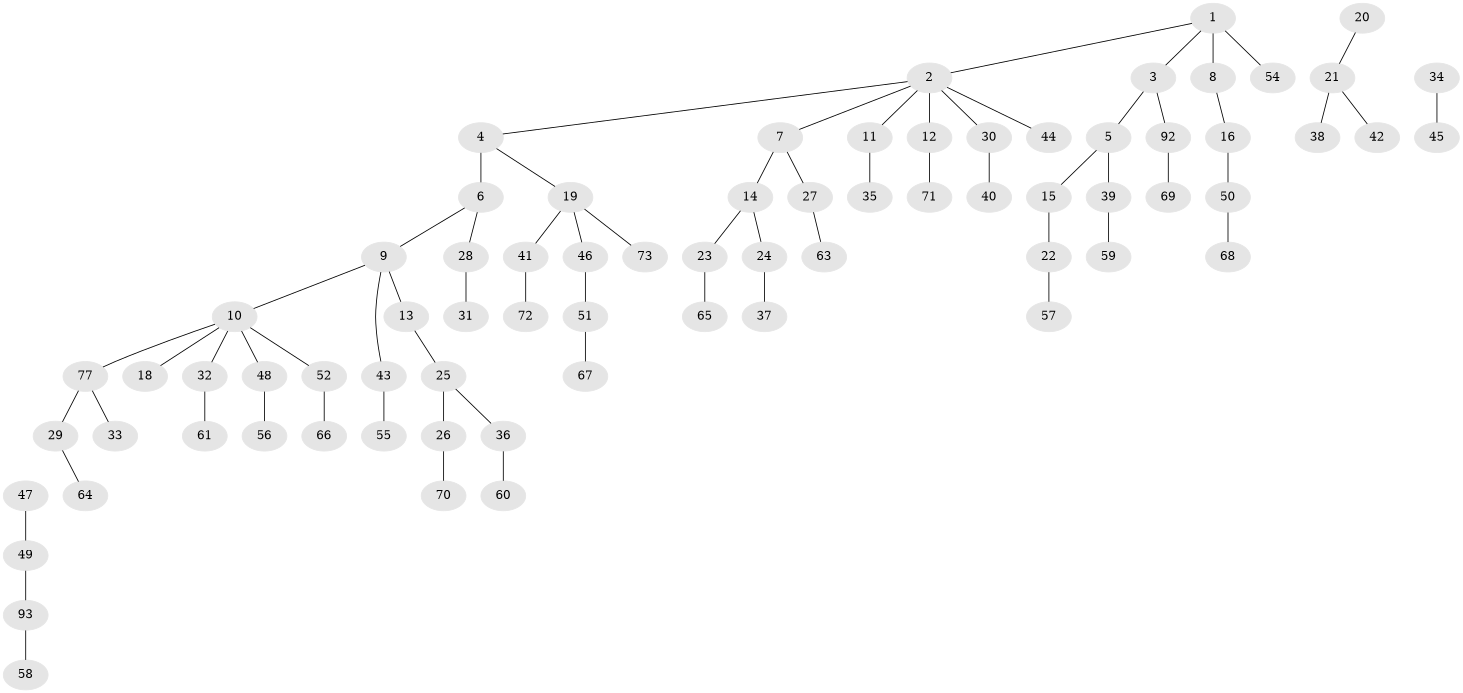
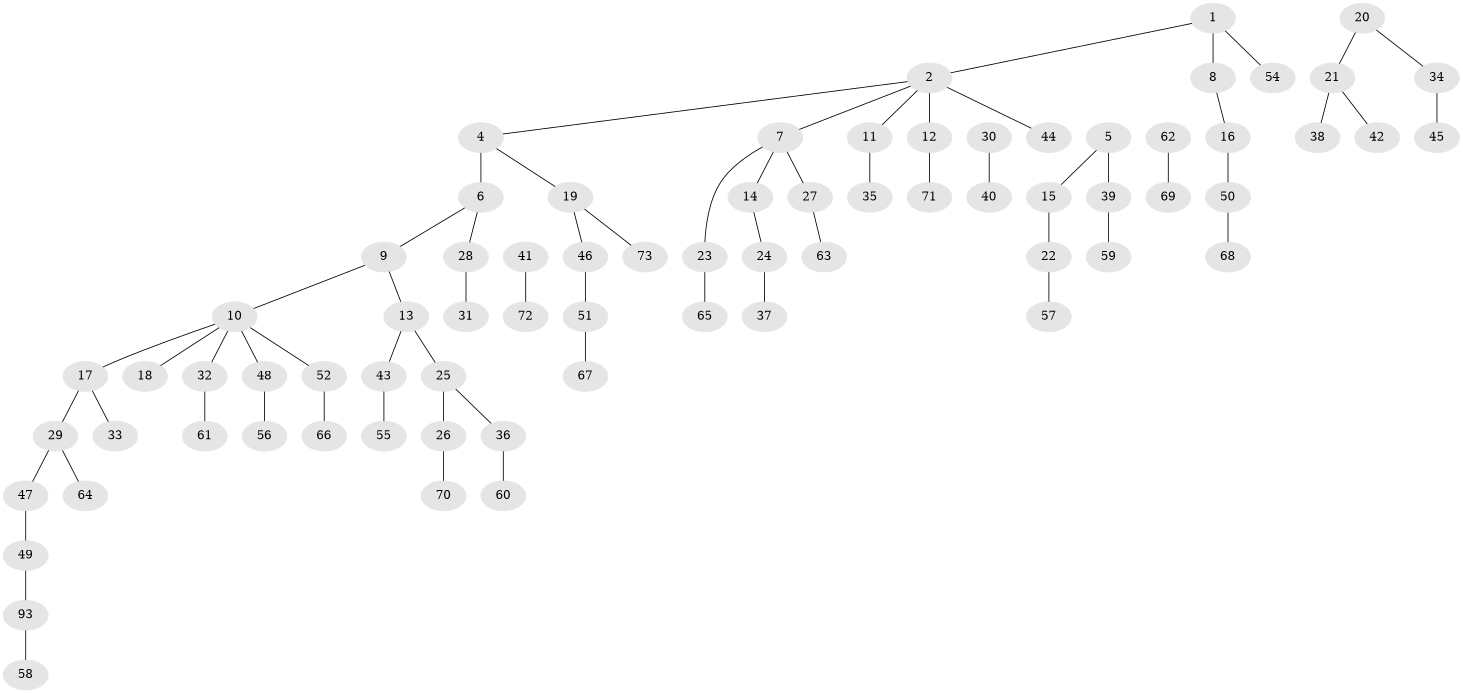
  graph {
    node [color=gray90 style=filled]
    edge [weight=1.0]
    1
    2
-   3
    8
    54
    4
    7
    11
    12
    30
    44
    5
-   62 [label=92]
+   62
    16
    6
    19
    14
    23
    27
    35
    71
    40
    15
    39
    69
    9
    28
    41
    46
    73
    22
    59
    10
    13
    43
    31
    24
    65
    63
    50
-   17 [label=77]
+   17
    18
    32
    48
    52
    25
    55
    29
    33
    61
    56
    66
    26
    36
    37
    20
    21
    34
    57
    68
    47
    64
    72
    51
    38
    42
    45
    70
    60
    49
    67
    n72 [label=93]
    58
    1 -- 2
-   1 -- 3
    1 -- 8 [weight=2.0]
    1 -- 54
    2 -- 4
    2 -- 7
    2 -- 11
    2 -- 12 [weight=2.0]
-   2 -- 30
    2 -- 44
-   3 -- 5
-   3 -- 62
    8 -- 16
    4 -- 6 [weight=3.0]
    4 -- 19
    7 -- 14
-   14 -- 23
+   7 -- 23
    7 -- 27
    11 -- 35
    12 -- 71
    30 -- 40 [weight=2.0]
    5 -- 15
    5 -- 39
    62 -- 69
    16 -- 50
    6 -- 9
    6 -- 28
-   19 -- 41
    19 -- 46
    19 -- 73
    14 -- 24
    23 -- 65
    27 -- 63
    15 -- 22 [weight=2.0]
    39 -- 59
    9 -- 10
    9 -- 13
-   9 -- 43
+   13 -- 43
    28 -- 31
    41 -- 72
    46 -- 51
    22 -- 57
    10 -- 17
    10 -- 18
    10 -- 32
    10 -- 48
    10 -- 52
    13 -- 25
    43 -- 55
    24 -- 37
    50 -- 68
    17 -- 29
    17 -- 33
    32 -- 61
    48 -- 56
    52 -- 66
    25 -- 26
    25 -- 36
+   29 -- 47
    29 -- 64
    26 -- 70
    36 -- 60
    20 -- 21
+   20 -- 34
    21 -- 38 [weight=2.0]
    21 -- 42
    34 -- 45 [weight=2.0]
    47 -- 49 [weight=2.0]
    51 -- 67
    49 -- n72
    n72 -- 58 [weight=2.0]
  }
